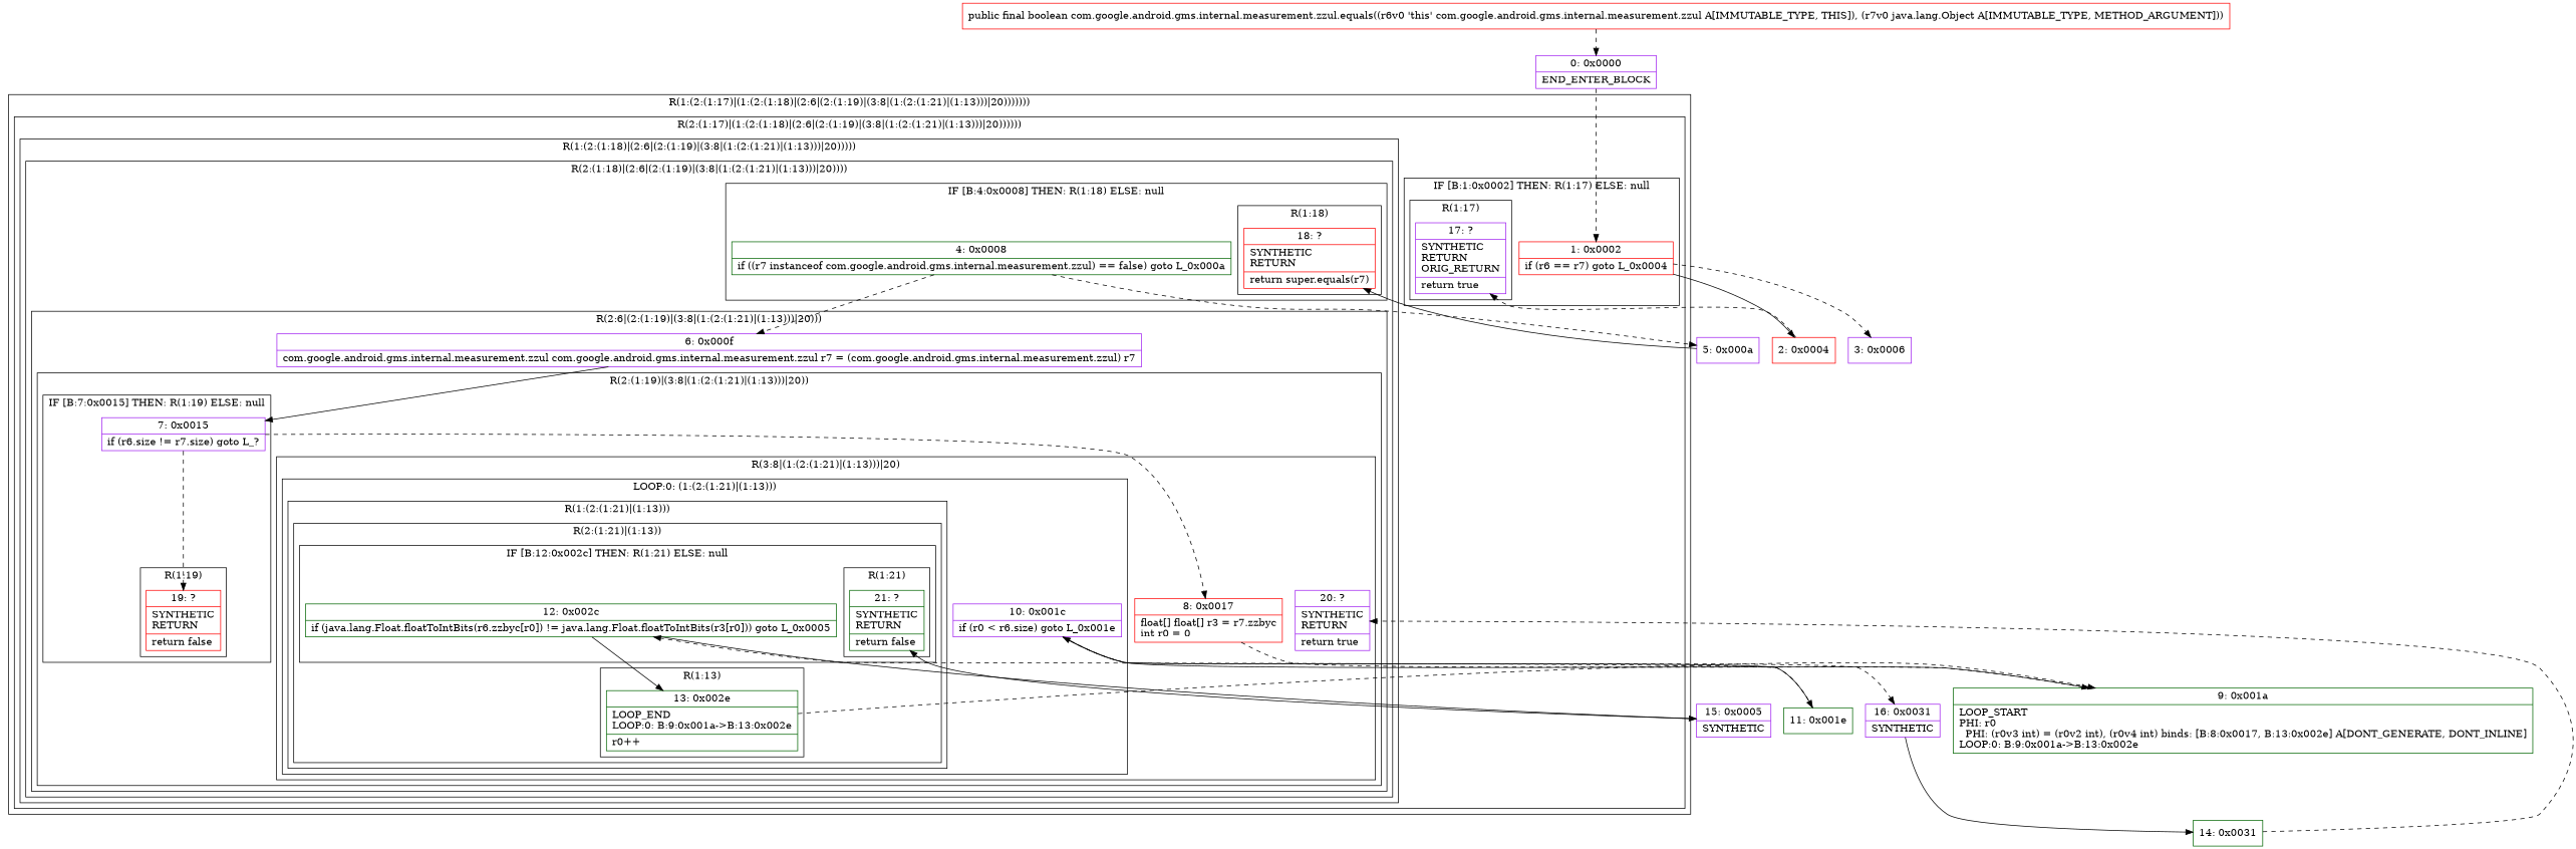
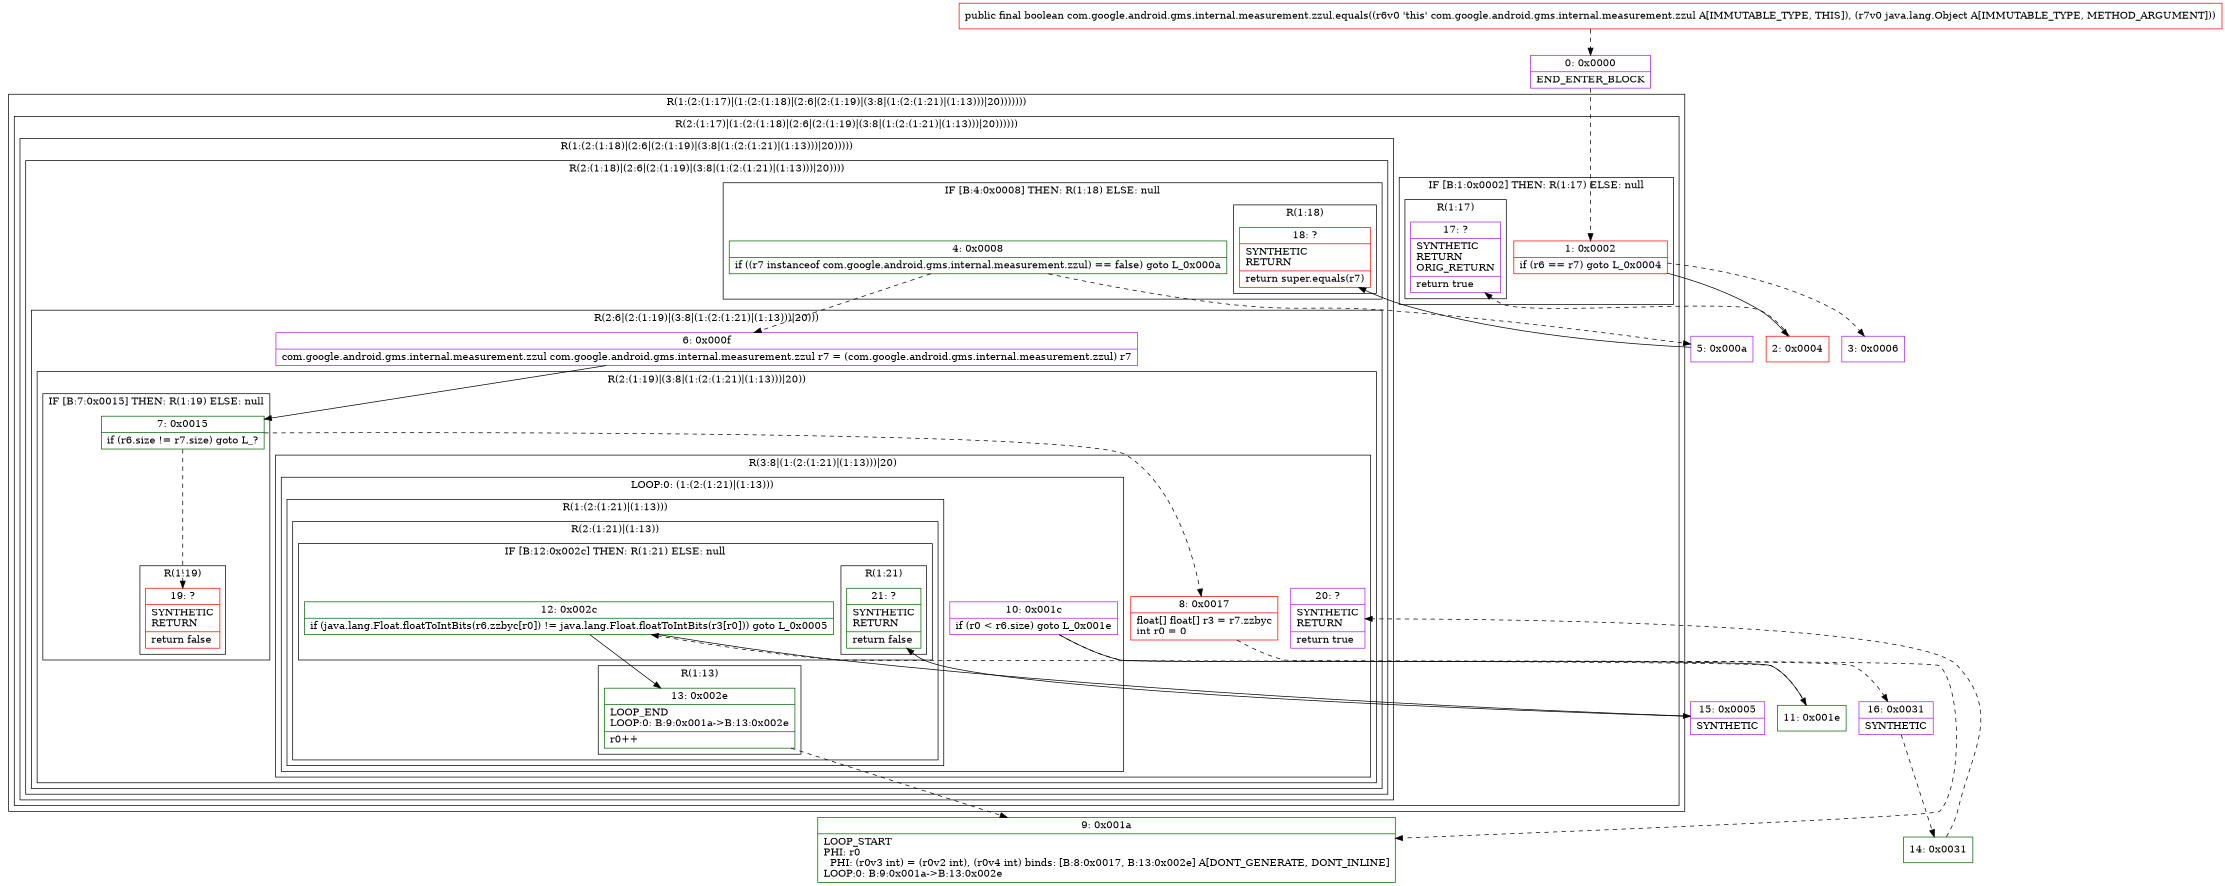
  digraph {
    node [color=purple shape=record]
    edge [style=dashed]
    n1 [label="{17\:\ ?|SYNTHETIC\lRETURN\lORIG_RETURN\l|return true\l}"]
    n2 [color=red label="{1\:\ 0x0002|if (r6 == r7) goto L_0x0004\l}"]
    n3 [color=red label="{18\:\ ?|SYNTHETIC\lRETURN\l|return super.equals(r7)\l}"]
    n4 [color=darkgreen label="{4\:\ 0x0008|if ((r7 instanceof com.google.android.gms.internal.measurement.zzul) == false) goto L_0x000a\l}"]
    n5 [color=red label="{19\:\ ?|SYNTHETIC\lRETURN\l|return false\l}"]
-   n6 [label="{7\:\ 0x0015|if (r6.size != r7.size) goto L_?\l}"]
+   n6 [color=darkgreen label="{7\:\ 0x0015|if (r6.size != r7.size) goto L_?\l}"]
    n7 [color=darkgreen label="{21\:\ ?|SYNTHETIC\lRETURN\l|return false\l}"]
    n8 [color=darkgreen label="{12\:\ 0x002c|if (java.lang.Float.floatToIntBits(r6.zzbyc[r0]) != java.lang.Float.floatToIntBits(r3[r0])) goto L_0x0005\l}"]
    n9 [color=darkgreen label="{13\:\ 0x002e|LOOP_END\lLOOP:0: B:9:0x001a\-\>B:13:0x002e\l|r0++\l}"]
    n10 [label="{10\:\ 0x001c|if (r0 \< r6.size) goto L_0x001e\l}"]
    n11 [color=red label="{8\:\ 0x0017|float[] float[] r3 = r7.zzbyc\lint r0 = 0\l}"]
    n12 [label="{20\:\ ?|SYNTHETIC\lRETURN\l|return true\l}"]
    n13 [label="{6\:\ 0x000f|com.google.android.gms.internal.measurement.zzul com.google.android.gms.internal.measurement.zzul r7 = (com.google.android.gms.internal.measurement.zzul) r7\l}"]
    n14 [color=red label="{2\:\ 0x0004}"]
    n15 [label="{3\:\ 0x0006}"]
    n16 [label="{5\:\ 0x000a}"]
    n17 [label="{15\:\ 0x0005|SYNTHETIC\l}"]
    n18 [color=darkgreen label="{9\:\ 0x001a|LOOP_START\lPHI: r0 \l  PHI: (r0v3 int) = (r0v2 int), (r0v4 int) binds: [B:8:0x0017, B:13:0x002e] A[DONT_GENERATE, DONT_INLINE]\lLOOP:0: B:9:0x001a\-\>B:13:0x002e\l}"]
    n19 [color=darkgreen label="{11\:\ 0x001e}"]
    n20 [label="{16\:\ 0x0031|SYNTHETIC\l}"]
    n21 [color=darkgreen label="{14\:\ 0x0031}"]
    n22 [label="{0\:\ 0x0000|END_ENTER_BLOCK\l}"]
    n23 [color=red label="{public final boolean com.google.android.gms.internal.measurement.zzul.equals((r6v0 'this' com.google.android.gms.internal.measurement.zzul A[IMMUTABLE_TYPE, THIS]), (r7v0 java.lang.Object A[IMMUTABLE_TYPE, METHOD_ARGUMENT])) }"]
    subgraph cluster_1 {
      label="R(1:(2:(1:17)|(1:(2:(1:18)|(2:6|(2:(1:19)|(3:8|(1:(2:(1:21)|(1:13)))|20)))))))"
      subgraph cluster_2 {
        label="R(2:(1:17)|(1:(2:(1:18)|(2:6|(2:(1:19)|(3:8|(1:(2:(1:21)|(1:13)))|20))))))"
        subgraph cluster_3 {
          label="IF [B:1:0x0002] THEN: R(1:17) ELSE: null"
          n2
          subgraph cluster_4 {
            label="R(1:17)"
            n1
          }
        }
        subgraph cluster_5 {
          label="R(1:(2:(1:18)|(2:6|(2:(1:19)|(3:8|(1:(2:(1:21)|(1:13)))|20)))))"
          subgraph cluster_6 {
            label="R(2:(1:18)|(2:6|(2:(1:19)|(3:8|(1:(2:(1:21)|(1:13)))|20))))"
            subgraph cluster_7 {
              label="IF [B:4:0x0008] THEN: R(1:18) ELSE: null"
              n4
              subgraph cluster_8 {
                label="R(1:18)"
                n3
              }
            }
            subgraph cluster_9 {
              label="R(2:6|(2:(1:19)|(3:8|(1:(2:(1:21)|(1:13)))|20)))"
              n13
              subgraph cluster_10 {
                label="R(2:(1:19)|(3:8|(1:(2:(1:21)|(1:13)))|20))"
                subgraph cluster_11 {
                  label="IF [B:7:0x0015] THEN: R(1:19) ELSE: null"
                  n6
                  subgraph cluster_12 {
                    label="R(1:19)"
                    n5
                  }
                }
                subgraph cluster_13 {
                  label="R(3:8|(1:(2:(1:21)|(1:13)))|20)"
                  n11
                  n12
                  subgraph cluster_14 {
                    label="LOOP:0: (1:(2:(1:21)|(1:13)))"
                    n10
                    subgraph cluster_15 {
                      label="R(1:(2:(1:21)|(1:13)))"
                      subgraph cluster_16 {
                        label="R(2:(1:21)|(1:13))"
                        subgraph cluster_17 {
                          label="IF [B:12:0x002c] THEN: R(1:21) ELSE: null"
                          n8
                          subgraph cluster_18 {
                            label="R(1:21)"
                            n7
                          }
                        }
                        subgraph cluster_19 {
                          label="R(1:13)"
                          n9
                        }
                      }
                    }
                  }
                }
              }
            }
          }
        }
      }
    }
    n2 -> n14 [style=solid]
    n2 -> n15
    n4 -> n13
    n4 -> n16
    n6 -> n5
    n6 -> n11
    n8 -> n9 [style=solid]
    n8 -> n17 [style=solid]
    n9 -> n18
    n10 -> n19 [style=solid]
    n10 -> n20
    n11 -> n18
    n13 -> n6 [style=solid]
    n14 -> n1
    n16 -> n3 [style=solid]
    n17 -> n7 [style=solid]
-   n18 -> n10 [style=solid]
    n19 -> n8
-   n20 -> n21 [style=solid]
+   n20 -> n21
    n21 -> n12
    n22 -> n2
    n23 -> n22
  }
